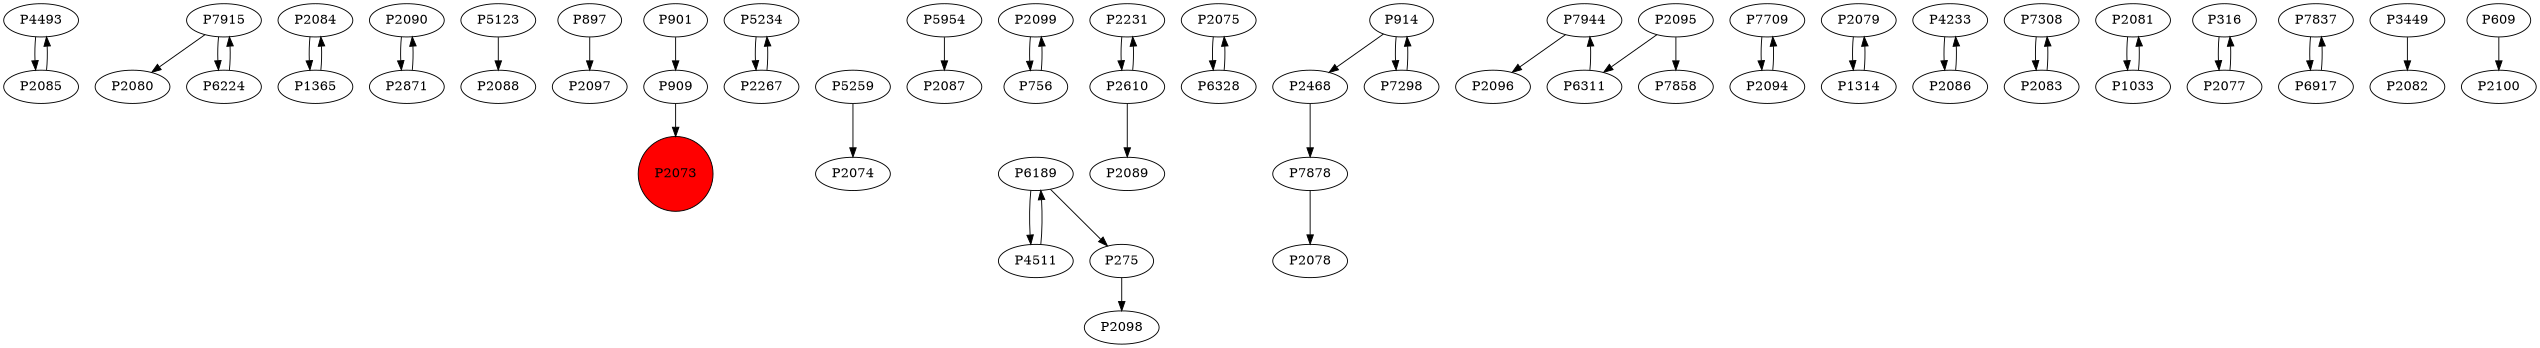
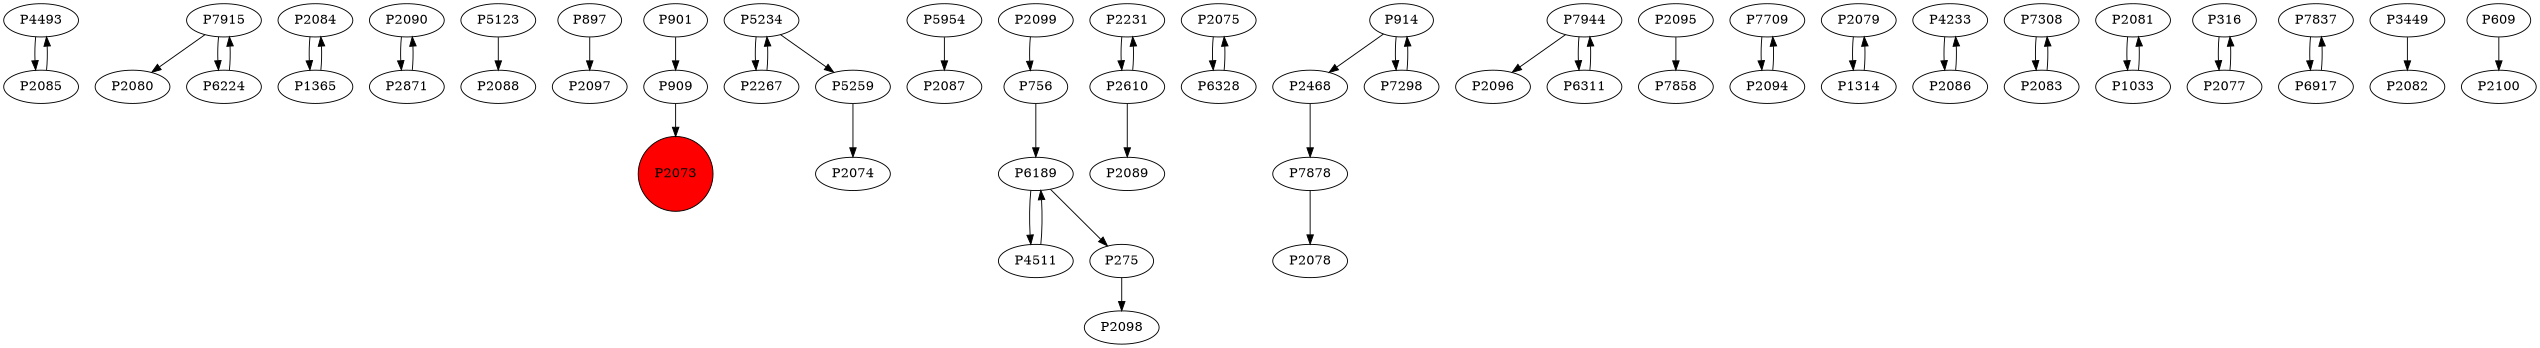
  digraph {
    P4493
    P2085
    P7915
    P2080
    P6224
    P2084
    P1365
    P2090
    P2871
    P5123
    P2088
    P897
    P2097
    P2073 [fillcolor=red shape=circle style=filled]
    P909
    P901
    P5234
    P2267
    P5259
    P2074
    P5954
    P2087
    P2099
    P756
    P275
    P2098
    P4511
    P6189
    P2231
    P2610
    P2089
    P2075
    P6328
    P914
    P2468
    P7298
    P7878
    P2078
    P7944
    P2096
    P6311
    P2095
    P7858
    P7709
    P2094
    P2079
    P1314
    P4233
    P2086
    P7308
    P2083
    P2081
    P1033
    P316
    P2077
    P7837
    P6917
    P3449
    P2082
    P609
    P2100
    P4493 -> P2085
    P2085 -> P4493
    P7915 -> P2080
    P7915 -> P6224
    P6224 -> P7915
    P2084 -> P1365
    P1365 -> P2084
    P2090 -> P2871
    P2871 -> P2090
    P5123 -> P2088
    P897 -> P2097
    P909 -> P2073
    P901 -> P909
    P5234 -> P2267
+   P5234 -> P5259
    P2267 -> P5234
    P5259 -> P2074
    P5954 -> P2087
    P2099 -> P756
-   P756 -> P2099
+   P756 -> P6189
    P275 -> P2098
    P4511 -> P6189
    P6189 -> P275
    P6189 -> P4511
    P2231 -> P2610
    P2610 -> P2231
    P2610 -> P2089
    P2075 -> P6328
    P6328 -> P2075
    P914 -> P2468
    P914 -> P7298
    P2468 -> P7878
    P7298 -> P914
    P7878 -> P2078
    P7944 -> P2096
-   P2095 -> P6311
+   P7944 -> P6311
    P6311 -> P7944
    P2095 -> P7858
    P7709 -> P2094
    P2094 -> P7709
    P2079 -> P1314
    P1314 -> P2079
    P4233 -> P2086
    P2086 -> P4233
    P7308 -> P2083
    P2083 -> P7308
    P2081 -> P1033
    P1033 -> P2081
    P316 -> P2077
    P2077 -> P316
    P7837 -> P6917
    P6917 -> P7837
    P3449 -> P2082
    P609 -> P2100
  }
